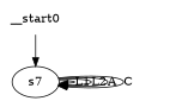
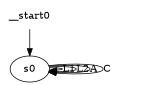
  digraph {
-   n1 [label=s7]
+   n1 [label=s0]
    __start0 [shape=none]
    n1 -> n1 [label=L1]
    n1 -> n1 [label=L2]
    n1 -> n1 [label=A]
    n1 -> n1 [label=C]
    __start0 -> n1
  }
